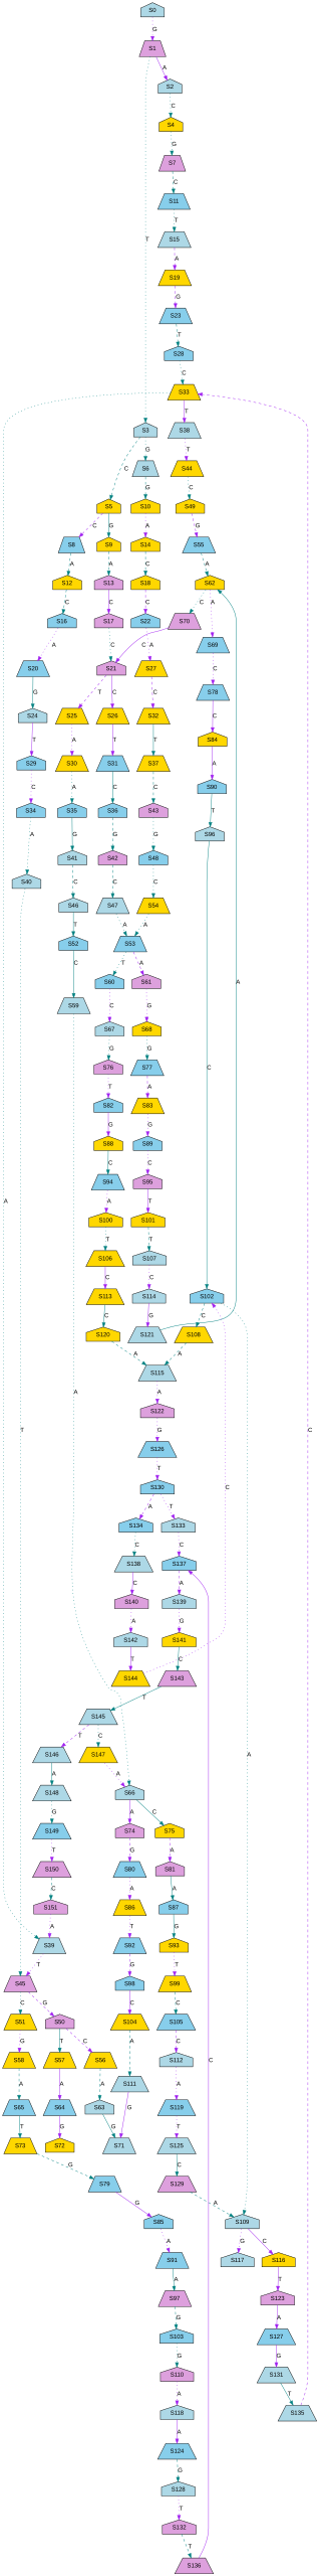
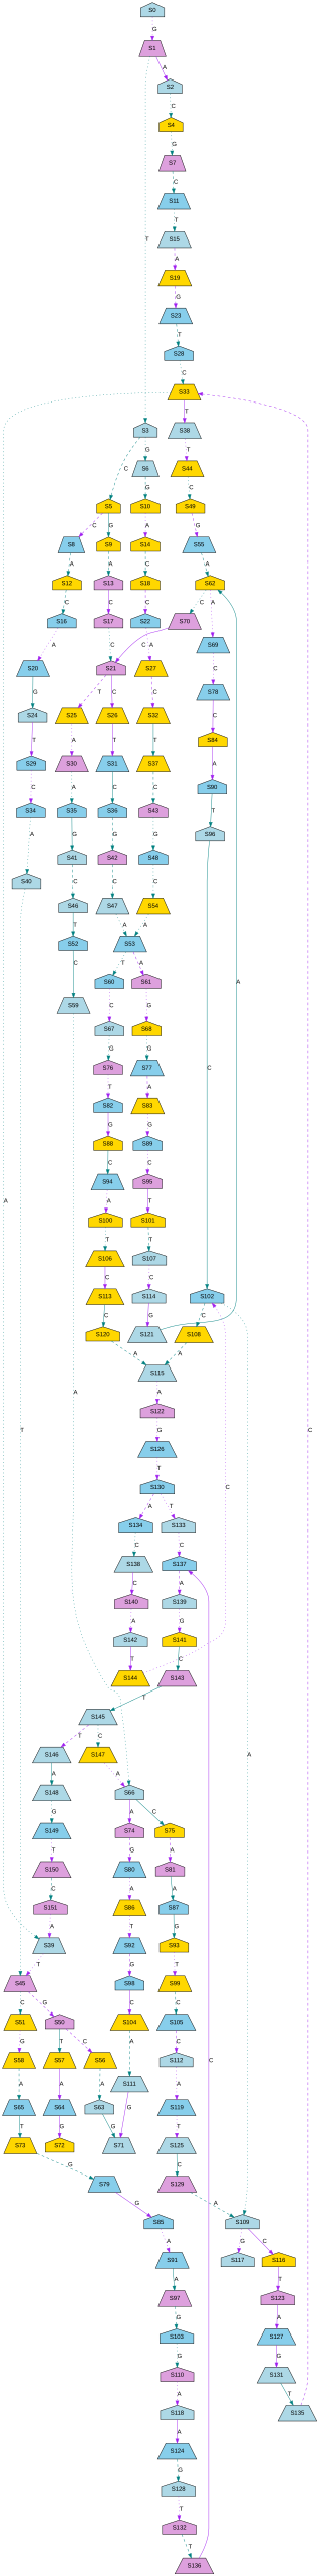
  strict digraph {
    fontname="Liberation Sans"
    node [fillcolor=skyblue fontname="Liberation Sans" shape=house style=filled]
    edge [color=purple fontname="Liberation Sans" style=dotted]
    S0 [fillcolor=lightblue]
    S1 [fillcolor=plum shape=trapezium]
    S2 [fillcolor=lightblue]
    S3 [fillcolor=lightblue]
    S4 [fillcolor=gold]
    S5 [fillcolor=gold]
    S6 [fillcolor=lightblue shape=trapezium]
    S7 [fillcolor=plum shape=trapezium]
    S8 [shape=trapezium]
    S9 [fillcolor=gold]
    S10 [fillcolor=gold]
    S11 [shape=trapezium]
    S12 [fillcolor=gold]
    S13 [fillcolor=plum]
    S14 [fillcolor=gold]
    S15 [fillcolor=lightblue shape=trapezium]
    S16
    S17 [fillcolor=plum]
    S18 [fillcolor=gold]
    S19 [fillcolor=gold shape=trapezium]
    S20 [shape=trapezium]
    S21 [fillcolor=plum]
    S22
    S23 [shape=trapezium]
    S24 [fillcolor=lightblue]
    S25 [fillcolor=gold shape=trapezium]
    S26 [fillcolor=gold shape=trapezium]
    S27 [fillcolor=gold shape=trapezium]
    S28
    S29
-   S30 [fillcolor=gold shape=trapezium]
+   S30 [fillcolor=plum shape=trapezium]
    S31 [shape=trapezium]
    S32 [fillcolor=gold shape=trapezium]
    S33 [fillcolor=gold shape=trapezium]
    S34
    S35
    S36
    S37 [fillcolor=gold shape=trapezium]
    S38 [fillcolor=lightblue shape=trapezium]
    S39 [fillcolor=lightblue shape=trapezium]
    S40 [fillcolor=lightblue]
    S41 [fillcolor=lightblue]
    S42 [fillcolor=plum]
    S43 [fillcolor=plum]
    S44 [fillcolor=gold shape=trapezium]
    S45 [fillcolor=plum shape=trapezium]
    S46 [fillcolor=lightblue]
    S47 [fillcolor=lightblue shape=trapezium]
    S48
    S49 [fillcolor=gold]
    S50 [fillcolor=plum]
    S51 [fillcolor=gold shape=trapezium]
    S52
    S53 [shape=trapezium]
    S54 [fillcolor=gold shape=trapezium]
    S55 [shape=trapezium]
    S56 [fillcolor=gold shape=trapezium]
    S57 [fillcolor=gold shape=trapezium]
    S58 [fillcolor=gold shape=trapezium]
    S59 [fillcolor=lightblue shape=trapezium]
    S60
    S61 [fillcolor=plum]
    S62 [fillcolor=gold]
    S63 [fillcolor=lightblue]
    S64 [shape=trapezium]
    S65 [shape=trapezium]
    S66 [fillcolor=lightblue]
    S67 [fillcolor=lightblue]
    S68 [fillcolor=gold]
    S69 [shape=trapezium]
    S70 [fillcolor=plum shape=trapezium]
    S71 [fillcolor=lightblue shape=trapezium]
    S72 [fillcolor=gold]
    S73 [fillcolor=gold shape=trapezium]
    S74 [fillcolor=plum]
    S75 [fillcolor=gold]
    S76 [fillcolor=plum]
    S77 [shape=trapezium]
    S78 [shape=trapezium]
    S79 [shape=trapezium]
    S80 [shape=trapezium]
    S81 [fillcolor=plum]
    S82
    S83 [fillcolor=gold shape=trapezium]
    S84 [fillcolor=gold]
    S85
    S86 [fillcolor=gold shape=trapezium]
    S87
    S88 [fillcolor=gold]
    S89
    S90
    S91 [shape=trapezium]
    S92 [shape=trapezium]
    S93 [fillcolor=gold]
    S94 [shape=trapezium]
    S95 [fillcolor=plum]
    S96 [fillcolor=lightblue]
    S97 [fillcolor=plum shape=trapezium]
    S98
    S99 [fillcolor=gold shape=trapezium]
    S100 [fillcolor=gold]
    S101 [fillcolor=gold]
    S102
    S103
    S104 [fillcolor=gold shape=trapezium]
    S105 [shape=trapezium]
    S106 [fillcolor=gold shape=trapezium]
    S107 [fillcolor=lightblue]
    S108 [fillcolor=gold shape=trapezium]
    S109 [fillcolor=lightblue]
    S110 [fillcolor=plum]
    S111 [fillcolor=lightblue shape=trapezium]
    S112 [fillcolor=lightblue]
    S113 [fillcolor=gold shape=trapezium]
    S114 [fillcolor=lightblue]
    S115 [fillcolor=lightblue shape=trapezium]
    S116 [fillcolor=gold]
    S117 [fillcolor=lightblue]
    S118 [fillcolor=lightblue]
    S119 [shape=trapezium]
    S120 [fillcolor=gold]
    S121 [fillcolor=lightblue shape=trapezium]
    S122 [fillcolor=plum]
    S123 [fillcolor=plum]
    S124 [shape=trapezium]
    S125 [fillcolor=lightblue shape=trapezium]
    S126 [shape=trapezium]
    S127 [shape=trapezium]
    S128 [fillcolor=lightblue]
    S129 [fillcolor=plum shape=trapezium]
    S130
    S131 [fillcolor=lightblue shape=trapezium]
    S132 [fillcolor=plum]
    S133 [fillcolor=lightblue]
    S134
    S135 [fillcolor=lightblue shape=trapezium]
    S136 [fillcolor=plum shape=trapezium]
    S137
    S138 [fillcolor=lightblue shape=trapezium]
    S139 [fillcolor=lightblue]
    S140 [fillcolor=plum]
    S141 [fillcolor=gold]
    S142 [fillcolor=lightblue]
    S143 [fillcolor=plum shape=trapezium]
    S144 [fillcolor=gold shape=trapezium]
    S145 [fillcolor=lightblue shape=trapezium]
    S146 [fillcolor=lightblue shape=trapezium]
    S147 [fillcolor=gold shape=trapezium]
    S148 [fillcolor=lightblue shape=trapezium]
    S149 [shape=trapezium]
    S150 [fillcolor=plum shape=trapezium]
    S151 [fillcolor=plum]
    S0 -> S1 [label=G]
    S1 -> S2 [label=A style=solid]
    S1 -> S3 [color=teal label=T]
    S2 -> S4 [color=teal label=C]
    S3 -> S5 [color=teal label=C style=dashed]
    S3 -> S6 [color=teal label=G]
    S4 -> S7 [color=teal label=G]
    S5 -> S8 [label=C style=dashed]
    S5 -> S9 [color=teal label=G style=solid]
    S6 -> S10 [color=teal label=G style=dashed]
    S7 -> S11 [color=teal label=C style=dashed]
    S8 -> S12 [color=teal label=A style=dashed]
    S9 -> S13 [color=teal label=A style=dashed]
    S10 -> S14 [label=A]
    S11 -> S15 [color=teal label=T]
    S12 -> S16 [color=teal label=C style=dashed]
    S13 -> S17 [label=C style=solid]
    S14 -> S18 [color=teal label=C style=dashed]
    S15 -> S19 [label=A style=dashed]
    S16 -> S20 [label=A]
    S17 -> S21 [color=teal label=C]
    S18 -> S22 [label=C style=dashed]
    S19 -> S23 [label=G style=dashed]
    S20 -> S24 [color=teal label=G style=solid]
    S21 -> S25 [label=T style=dashed]
    S21 -> S26 [label=C style=solid]
    S22 -> S27 [label=A]
    S23 -> S28 [color=teal label=T style=dashed]
    S24 -> S29 [label=T style=solid]
    S25 -> S30 [label=A]
    S26 -> S31 [label=T style=solid]
    S27 -> S32 [label=C style=dashed]
    S28 -> S33 [color=teal label=C]
    S29 -> S34 [label=C]
    S30 -> S35 [color=teal label=A]
    S31 -> S36 [color=teal label=C style=solid]
    S32 -> S37 [color=teal label=T style=solid]
    S33 -> S38 [label=T style=solid]
    S33 -> S39 [color=teal label=A]
    S34 -> S40 [color=teal label=A]
    S35 -> S41 [color=teal label=G style=solid]
    S36 -> S42 [color=teal label=G style=dashed]
    S37 -> S43 [color=teal label=C style=dashed]
    S38 -> S44 [label=T]
    S39 -> S45 [label=T]
    S40 -> S45 [color=teal label=T]
    S41 -> S46 [color=teal label=C style=dashed]
    S42 -> S47 [color=teal label=C style=dashed]
    S43 -> S48 [color=teal label=G]
    S44 -> S49 [color=teal label=C]
    S45 -> S50 [label=G style=dashed]
    S45 -> S51 [color=teal label=C]
    S46 -> S52 [color=teal label=T style=solid]
    S47 -> S53 [color=teal label=A]
    S48 -> S54 [color=teal label=C]
    S49 -> S55 [label=G style=dashed]
    S50 -> S56 [label=C style=dashed]
    S50 -> S57 [color=teal label=T style=solid]
    S51 -> S58 [label=G]
    S52 -> S59 [color=teal label=C style=solid]
    S53 -> S60 [color=teal label=T]
    S53 -> S61 [label=A style=dashed]
    S54 -> S53 [color=teal label=A]
    S55 -> S62 [color=teal label=A style=dashed]
    S56 -> S63 [color=teal label=A style=dashed]
    S57 -> S64 [label=A style=solid]
    S58 -> S65 [color=teal label=A style=dashed]
    S59 -> S66 [color=teal label=A]
    S60 -> S67 [label=C]
    S61 -> S68 [label=G]
    S62 -> S69 [label=A]
    S62 -> S70 [color=teal label=C]
    S63 -> S71 [color=teal label=G style=solid]
    S64 -> S72 [label=G style=solid]
    S65 -> S73 [color=teal label=T style=solid]
    S66 -> S74 [label=A style=solid]
    S66 -> S75 [color=teal label=C style=solid]
    S67 -> S76 [color=teal label=G]
    S68 -> S77 [color=teal label=G]
    S69 -> S78 [label=C]
    S70 -> S21 [label=C style=solid]
    S73 -> S79 [color=teal label=G style=dashed]
    S74 -> S80 [label=G style=dashed]
    S75 -> S81 [label=A style=dashed]
    S76 -> S82 [label=T]
    S77 -> S83 [label=A style=dashed]
    S78 -> S84 [label=C style=solid]
    S79 -> S85 [label=G style=solid]
    S80 -> S86 [label=A]
    S81 -> S87 [color=teal label=A style=solid]
    S82 -> S88 [label=G style=solid]
    S83 -> S89 [label=G]
    S84 -> S90 [label=A style=solid]
    S85 -> S91 [label=A]
    S86 -> S92 [label=T]
    S87 -> S93 [color=teal label=G style=solid]
    S88 -> S94 [color=teal label=C style=solid]
    S89 -> S95 [label=C]
    S90 -> S96 [color=teal label=T style=solid]
    S91 -> S97 [color=teal label=A style=solid]
    S92 -> S98 [label=G style=dashed]
    S93 -> S99 [label=T]
    S94 -> S100 [label=A]
    S95 -> S101 [label=T style=solid]
    S96 -> S102 [color=teal label=C style=solid]
    S97 -> S103 [color=teal label=G style=dashed]
    S98 -> S104 [label=C style=solid]
    S99 -> S105 [color=teal label=C style=dashed]
    S100 -> S106 [color=teal label=T]
    S101 -> S107 [color=teal label=T style=dashed]
    S102 -> S108 [color=teal label=C style=dashed]
    S102 -> S109 [color=teal label=A]
    S103 -> S110 [color=teal label=G]
    S104 -> S111 [color=teal label=A style=dashed]
    S105 -> S112 [label=C style=dashed]
    S106 -> S113 [label=C style=solid]
    S107 -> S114 [label=C]
    S108 -> S115 [color=teal label=A style=dashed]
    S109 -> S116 [label=C style=solid]
    S109 -> S117 [label=G]
    S110 -> S118 [label=A]
    S111 -> S71 [label=G style=solid]
    S112 -> S119 [label=A]
    S113 -> S120 [color=teal label=C style=solid]
    S114 -> S121 [label=G style=solid]
    S115 -> S122 [label=A]
    S116 -> S123 [label=T style=solid]
    S118 -> S124 [label=A style=solid]
    S119 -> S125 [label=T]
    S120 -> S115 [color=teal label=A style=dashed]
    S121 -> S62 [color=teal label=A style=solid]
    S122 -> S126 [label=G]
    S123 -> S127 [label=A style=solid]
    S124 -> S128 [color=teal label=G style=dashed]
    S125 -> S129 [color=teal label=C style=solid]
    S126 -> S130 [label=T]
    S127 -> S131 [label=G style=solid]
    S128 -> S132 [label=T]
    S129 -> S109 [color=teal label=A style=dashed]
    S130 -> S133 [label=T]
    S130 -> S134 [label=A style=dashed]
    S131 -> S135 [color=teal label=T style=solid]
    S132 -> S136 [color=teal label=T style=dashed]
    S133 -> S137 [label=C]
    S134 -> S138 [color=teal label=C]
    S135 -> S33 [label=C style=dashed]
    S136 -> S137 [label=C style=solid]
    S137 -> S139 [label=A style=dashed]
    S138 -> S140 [label=C style=solid]
    S139 -> S141 [label=G]
    S140 -> S142 [label=A]
    S141 -> S143 [color=teal label=C style=solid]
    S142 -> S144 [label=T style=solid]
    S143 -> S145 [color=teal label=T style=solid]
    S144 -> S102 [label=C]
    S145 -> S146 [label=T style=dashed]
    S145 -> S147 [color=teal label=C]
    S146 -> S148 [color=teal label=A style=solid]
    S147 -> S66 [label=A]
    S148 -> S149 [color=teal label=G]
    S149 -> S150 [label=T]
    S150 -> S151 [color=teal label=C style=dashed]
    S151 -> S39 [label=A]
  }
